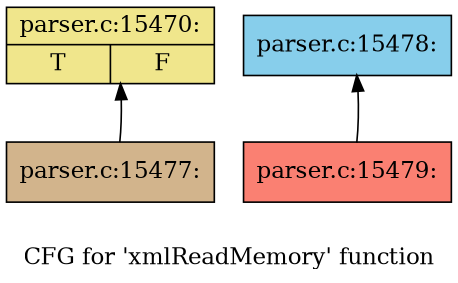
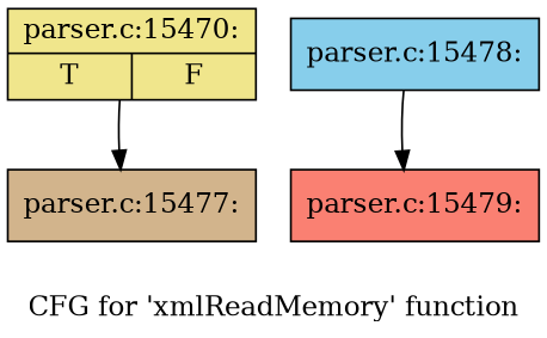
  digraph {
    label="CFG for 'xmlReadMemory' function"
    node [shape=record style=filled]
    n1 [fillcolor=khaki label="{parser.c:15470:|{<s0>T|<s1>F}}"]
    n2 [fillcolor=tan label="{parser.c:15477:}"]
    n3 [fillcolor=skyblue label="{parser.c:15478:}"]
    n4 [fillcolor=salmon label="{parser.c:15479:}"]
-   n2 -> n1
-   n4 -> n3
+   n1 -> n2
+   n3 -> n4
  }
